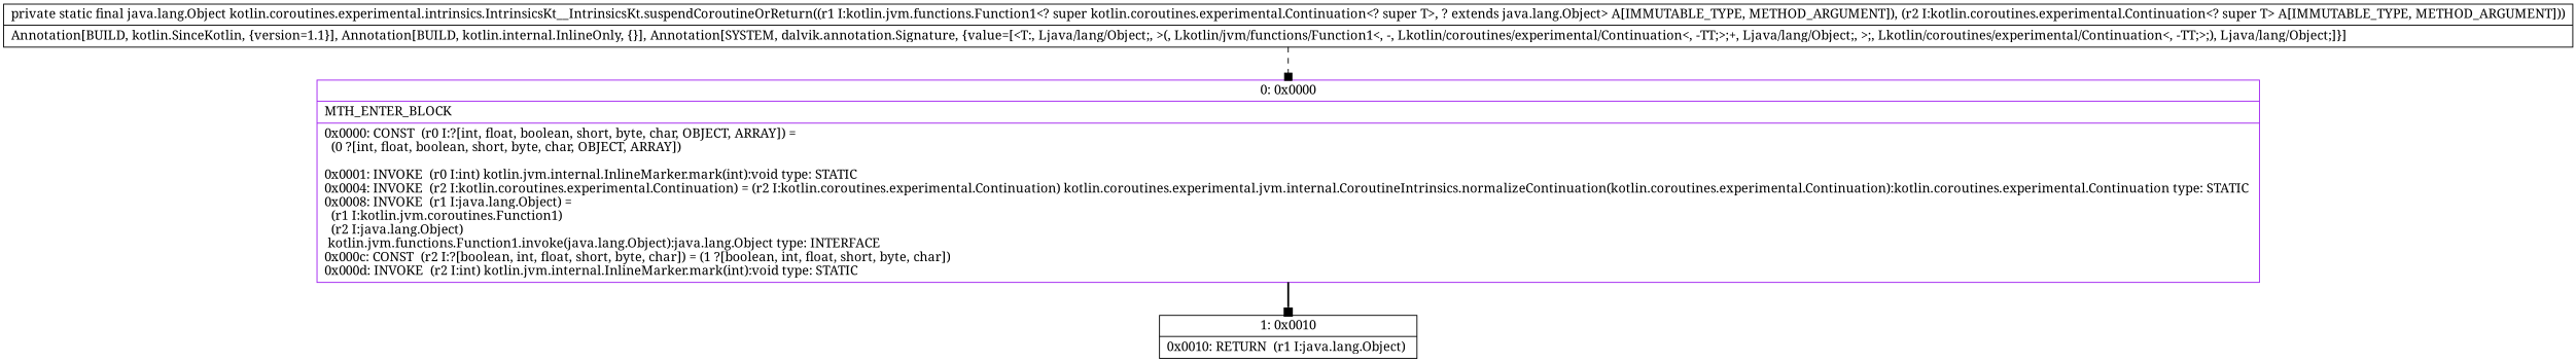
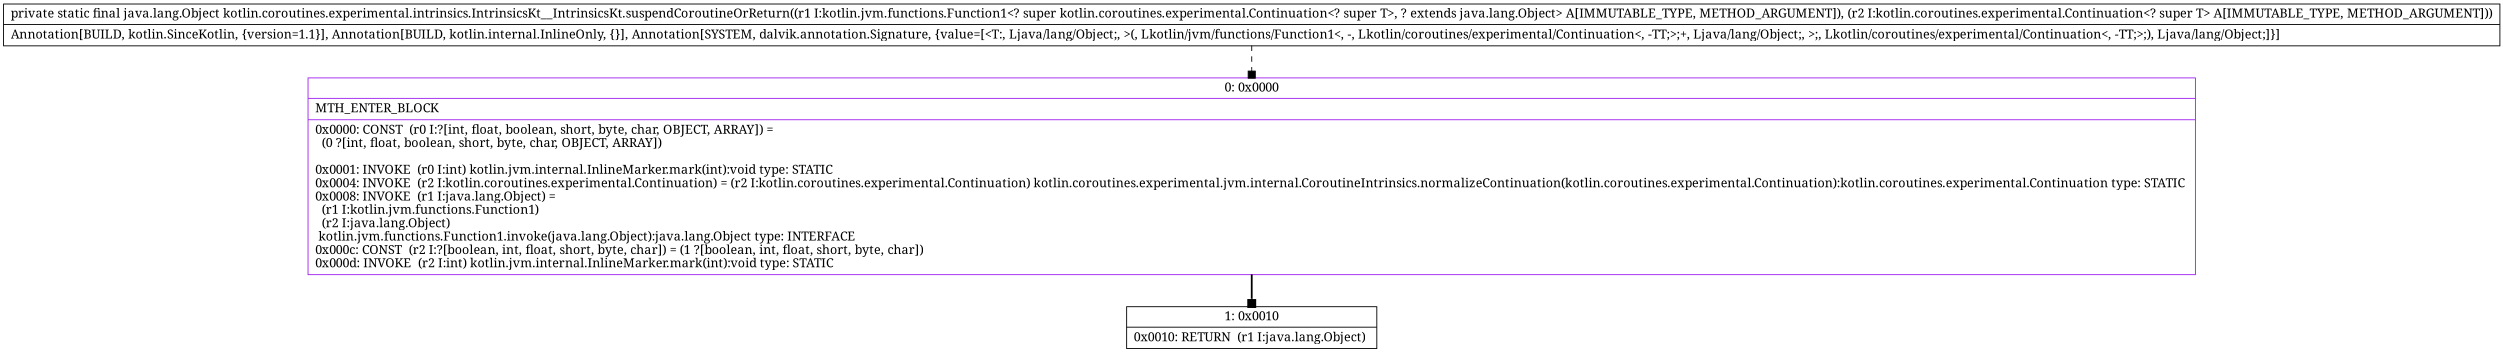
  digraph {
    fontname="Noto Serif"
    node [shape=record color=black fontname="Noto Serif"]
    edge [arrowhead=box fontname="Noto Serif"]
-   n1 [label="{0\:\ 0x0000|MTH_ENTER_BLOCK\l|0x0000: CONST  (r0 I:?[int, float, boolean, short, byte, char, OBJECT, ARRAY]) = \l  (0 ?[int, float, boolean, short, byte, char, OBJECT, ARRAY])\l \l0x0001: INVOKE  (r0 I:int) kotlin.jvm.internal.InlineMarker.mark(int):void type: STATIC \l0x0004: INVOKE  (r2 I:kotlin.coroutines.experimental.Continuation) = (r2 I:kotlin.coroutines.experimental.Continuation) kotlin.coroutines.experimental.jvm.internal.CoroutineIntrinsics.normalizeContinuation(kotlin.coroutines.experimental.Continuation):kotlin.coroutines.experimental.Continuation type: STATIC \l0x0008: INVOKE  (r1 I:java.lang.Object) = \l  (r1 I:kotlin.jvm.coroutines.Function1)\l  (r2 I:java.lang.Object)\l kotlin.jvm.functions.Function1.invoke(java.lang.Object):java.lang.Object type: INTERFACE \l0x000c: CONST  (r2 I:?[boolean, int, float, short, byte, char]) = (1 ?[boolean, int, float, short, byte, char]) \l0x000d: INVOKE  (r2 I:int) kotlin.jvm.internal.InlineMarker.mark(int):void type: STATIC \l}" color=purple]
+   n1 [label="{0\:\ 0x0000|MTH_ENTER_BLOCK\l|0x0000: CONST  (r0 I:?[int, float, boolean, short, byte, char, OBJECT, ARRAY]) = \l  (0 ?[int, float, boolean, short, byte, char, OBJECT, ARRAY])\l \l0x0001: INVOKE  (r0 I:int) kotlin.jvm.internal.InlineMarker.mark(int):void type: STATIC \l0x0004: INVOKE  (r2 I:kotlin.coroutines.experimental.Continuation) = (r2 I:kotlin.coroutines.experimental.Continuation) kotlin.coroutines.experimental.jvm.internal.CoroutineIntrinsics.normalizeContinuation(kotlin.coroutines.experimental.Continuation):kotlin.coroutines.experimental.Continuation type: STATIC \l0x0008: INVOKE  (r1 I:java.lang.Object) = \l  (r1 I:kotlin.jvm.functions.Function1)\l  (r2 I:java.lang.Object)\l kotlin.jvm.functions.Function1.invoke(java.lang.Object):java.lang.Object type: INTERFACE \l0x000c: CONST  (r2 I:?[boolean, int, float, short, byte, char]) = (1 ?[boolean, int, float, short, byte, char]) \l0x000d: INVOKE  (r2 I:int) kotlin.jvm.internal.InlineMarker.mark(int):void type: STATIC \l}" color=purple]
    n2 [label="{1\:\ 0x0010|0x0010: RETURN  (r1 I:java.lang.Object) \l}"]
    n3 [label="{private static final java.lang.Object kotlin.coroutines.experimental.intrinsics.IntrinsicsKt__IntrinsicsKt.suspendCoroutineOrReturn((r1 I:kotlin.jvm.functions.Function1\<? super kotlin.coroutines.experimental.Continuation\<? super T\>, ? extends java.lang.Object\> A[IMMUTABLE_TYPE, METHOD_ARGUMENT]), (r2 I:kotlin.coroutines.experimental.Continuation\<? super T\> A[IMMUTABLE_TYPE, METHOD_ARGUMENT]))  | Annotation[BUILD, kotlin.SinceKotlin, \{version=1.1\}], Annotation[BUILD, kotlin.internal.InlineOnly, \{\}], Annotation[SYSTEM, dalvik.annotation.Signature, \{value=[\<T:, Ljava\/lang\/Object;, \>(, Lkotlin\/jvm\/functions\/Function1\<, \-, Lkotlin\/coroutines\/experimental\/Continuation\<, \-TT;\>;+, Ljava\/lang\/Object;, \>;, Lkotlin\/coroutines\/experimental\/Continuation\<, \-TT;\>;), Ljava\/lang\/Object;]\}]\l}"]
    n1 -> n2 [style=bold]
    n3 -> n1 [style=dashed]
  }
